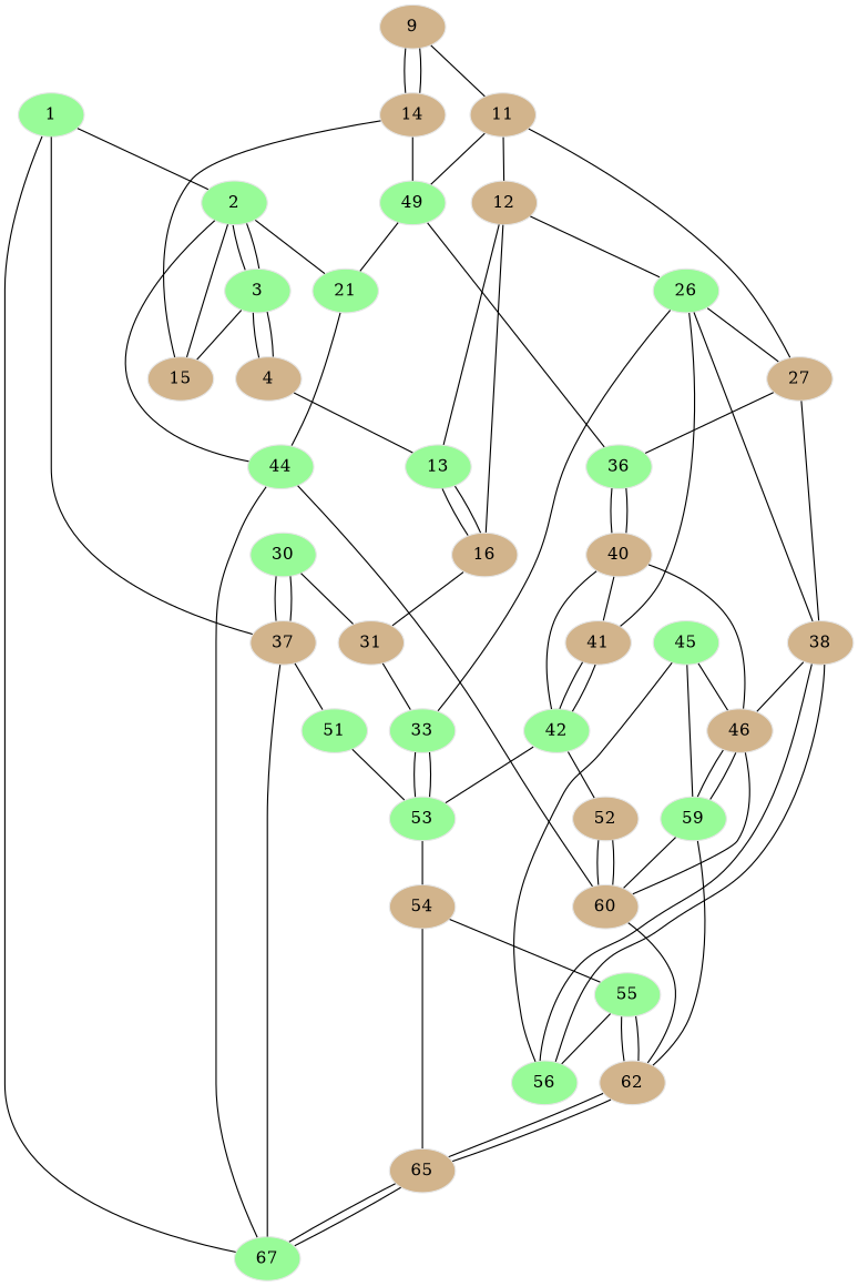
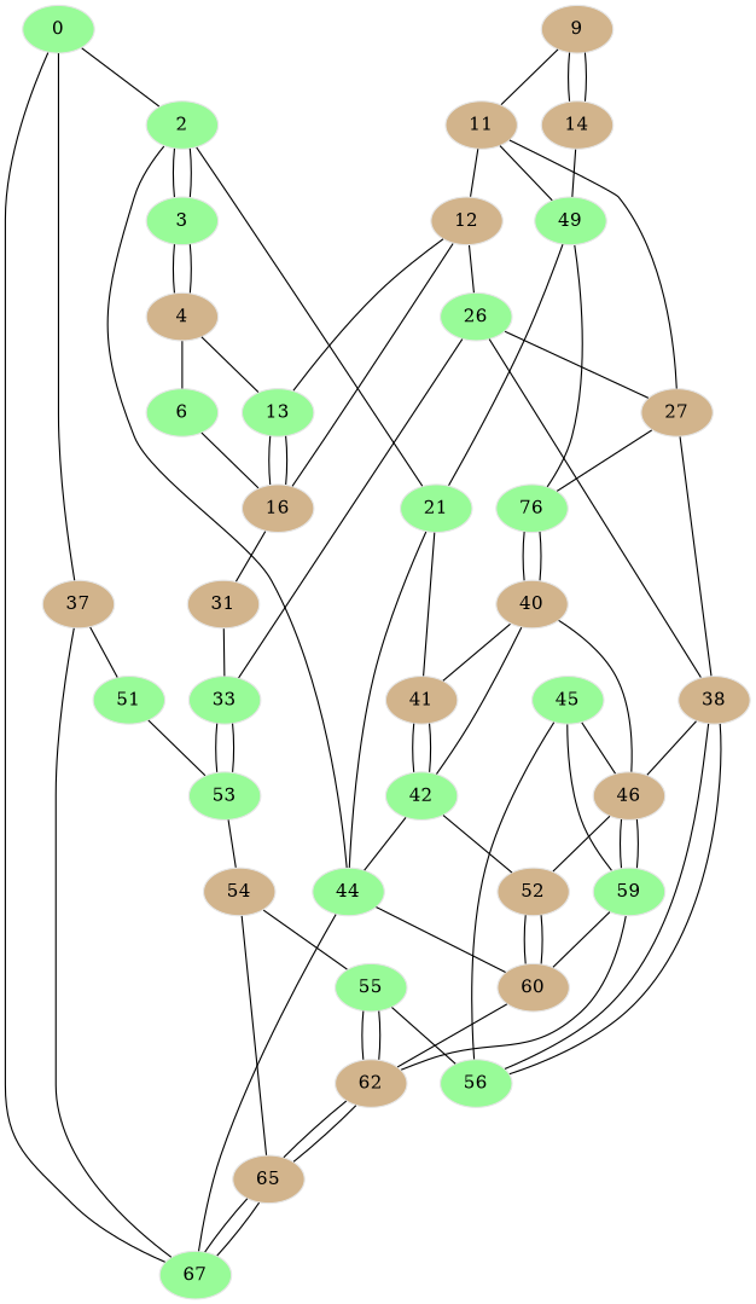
  graph {
    node [color=gray90 fillcolor=palegreen style=filled]
-   1 [super="+29"]
+   1 [super="+29" label=0]
    2 [super="+18"]
    37 [fillcolor=tan super="+50"]
    67
    3
-   15 [fillcolor=tan]
    21 [super="+22"]
    44 [super="+49"]
    51
    4 [fillcolor=tan super="+5"]
    41 [fillcolor=tan]
    60 [fillcolor=tan super="+66"]
+   6 [super="+8"]
    13
    16 [fillcolor=tan super="+24"]
    31 [fillcolor=tan super="+32"]
-   30
    9 [fillcolor=tan super="+10"]
    11 [fillcolor=tan super="+23"]
    14 [fillcolor=tan super="+17"]
    12 [fillcolor=tan super="+25"]
    n22 [label=49 super="+20"]
    27 [fillcolor=tan super="+35"]
    26 [super="+34"]
-   36
+   36 [label=76]
    38 [fillcolor=tan super="+39"]
    33
    40 [fillcolor=tan super="+48"]
    42 [super="+43"]
    53 [super="+57"]
    56
    46 [fillcolor=tan super="+47"]
    54 [fillcolor=tan super="+64"]
    45 [super="+58"]
    59 [super="+61"]
    52 [fillcolor=tan]
    62 [fillcolor=tan super="+63"]
    55
    65 [fillcolor=tan]
    1 -- 2
    1 -- 37
    1 -- 67
    2 -- 3
    2 -- 3
-   2 -- 15
    2 -- 21
    2 -- 44
    37 -- 67
    37 -- 51
-   3 -- 15
    3 -- 4
    3 -- 4
    21 -- 44
-   26 -- 41
+   21 -- 41
    44 -- 67
    44 -- 60
    51 -- 53
+   4 -- 6
    4 -- 13
    41 -- 42
    41 -- 42
    60 -- 62
+   6 -- 16
    13 -- 16
    13 -- 16
    16 -- 31
    31 -- 33
-   30 -- 37
-   30 -- 37
-   30 -- 31
    9 -- 11
    9 -- 14 [weight=2]
    9 -- 14
    11 -- 12
    11 -- n22
    11 -- 27
-   14 -- 15
    14 -- n22
    12 -- 13
    12 -- 16
    12 -- 26
    n22 -- 21
    n22 -- 36
    27 -- 36
    27 -- 38
    26 -- 27
    26 -- 38
    26 -- 33
    36 -- 40
    36 -- 40
    38 -- 56
    38 -- 56
    38 -- 46
    33 -- 53
    33 -- 53
    40 -- 41
    40 -- 42
    40 -- 46
-   42 -- 53
+   42 -- 44
    42 -- 52
    53 -- 54 [weight=2]
    46 -- 59
    46 -- 59
-   46 -- 60
+   46 -- 52
    54 -- 55
    54 -- 65
    45 -- 56
    45 -- 46
    45 -- 59
    59 -- 60
    59 -- 62
    52 -- 60
    52 -- 60
    62 -- 65
    62 -- 65
    55 -- 56
    55 -- 62
    55 -- 62
    65 -- 67
    65 -- 67
  }
